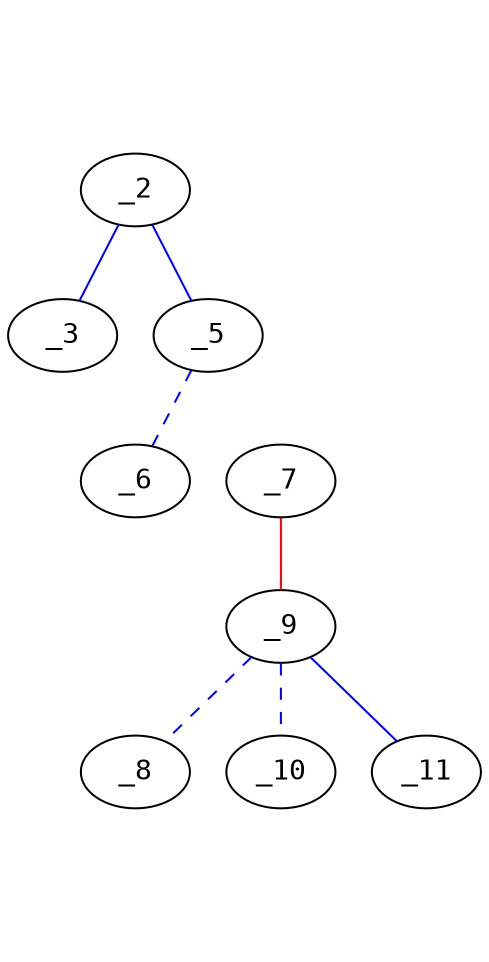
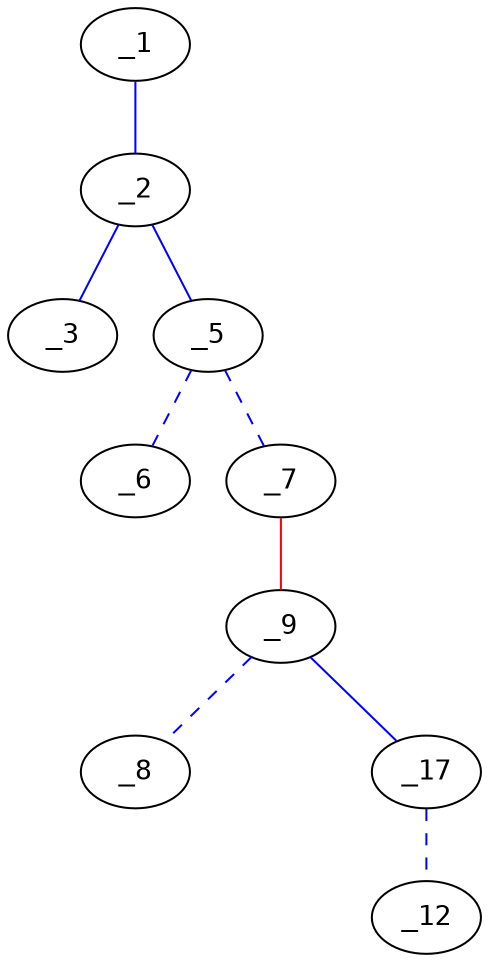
  graph {
    fontname="DejaVu Sans Mono"
    node [charge=0 chem=1 fontname="DejaVu Sans Mono" symbol="C  " x=4.5981 y=0.25]
    edge [color=blue fontname="DejaVu Sans Mono" style=solid valence=1]
+   _1 [chem=10 symbol="Br " x=2]
    _2 [x=2.866 y=-0.25]
    _3 [x=3.7321]
    _5 [y=-0.25]
    _6 [chem=2 symbol="O  " y=-1.25]
    _7 [x=5.4641]
    _9 [x=6.3301 y=-0.25]
    _8 [chem=2 symbol="O  " x=5.4641 y=1.25]
-   _10 [chem=2 symbol="O  " x=6.3301 y=-1.25]
-   _11 [x=7.1962]
+   _11 [x=7.1962 label=_17]
+   _12 [chem=10 symbol="Br " x=8.0622 y=-0.25]
+   _1 -- _2
    _2 -- _3
    _2 -- _5
    _5 -- _6 [style=dashed]
+   _5 -- _7 [style=dashed]
    _7 -- _9 [color=red]
    _9 -- _8 [style=dashed]
-   _9 -- _10 [style=dashed]
    _9 -- _11
+   _11 -- _12 [style=dashed]
  }
